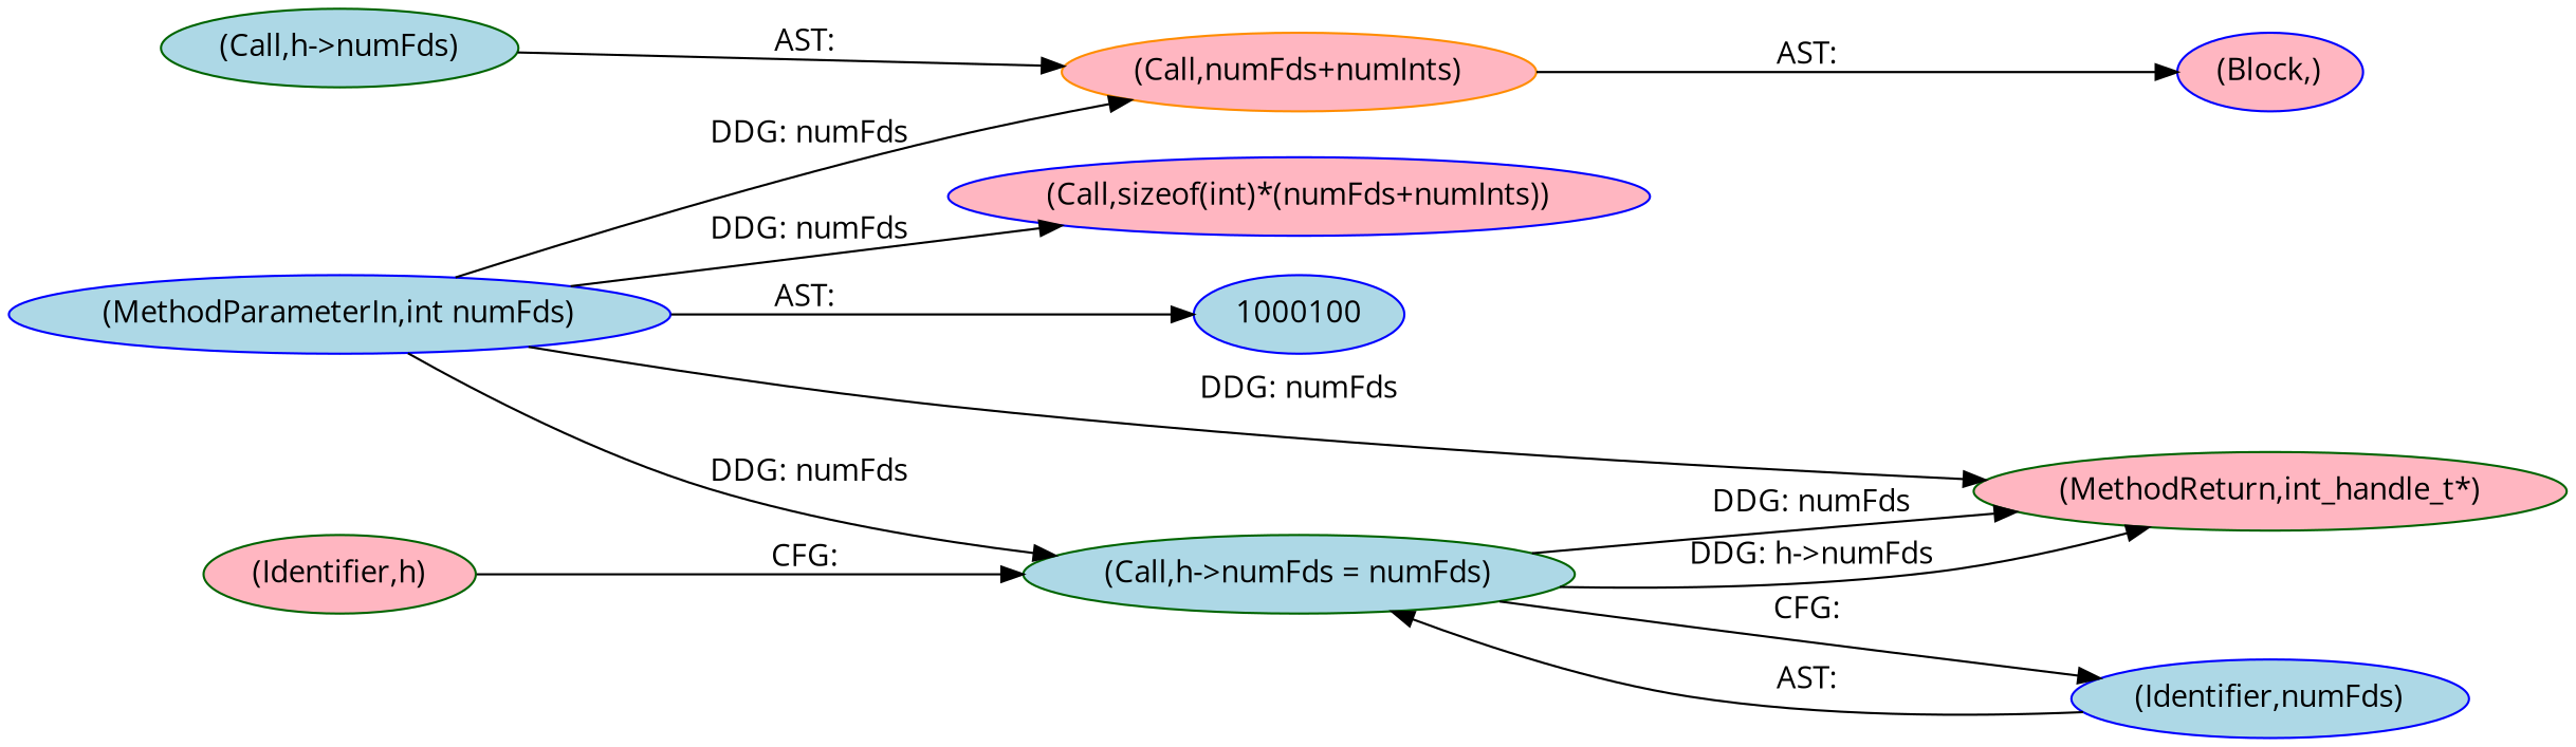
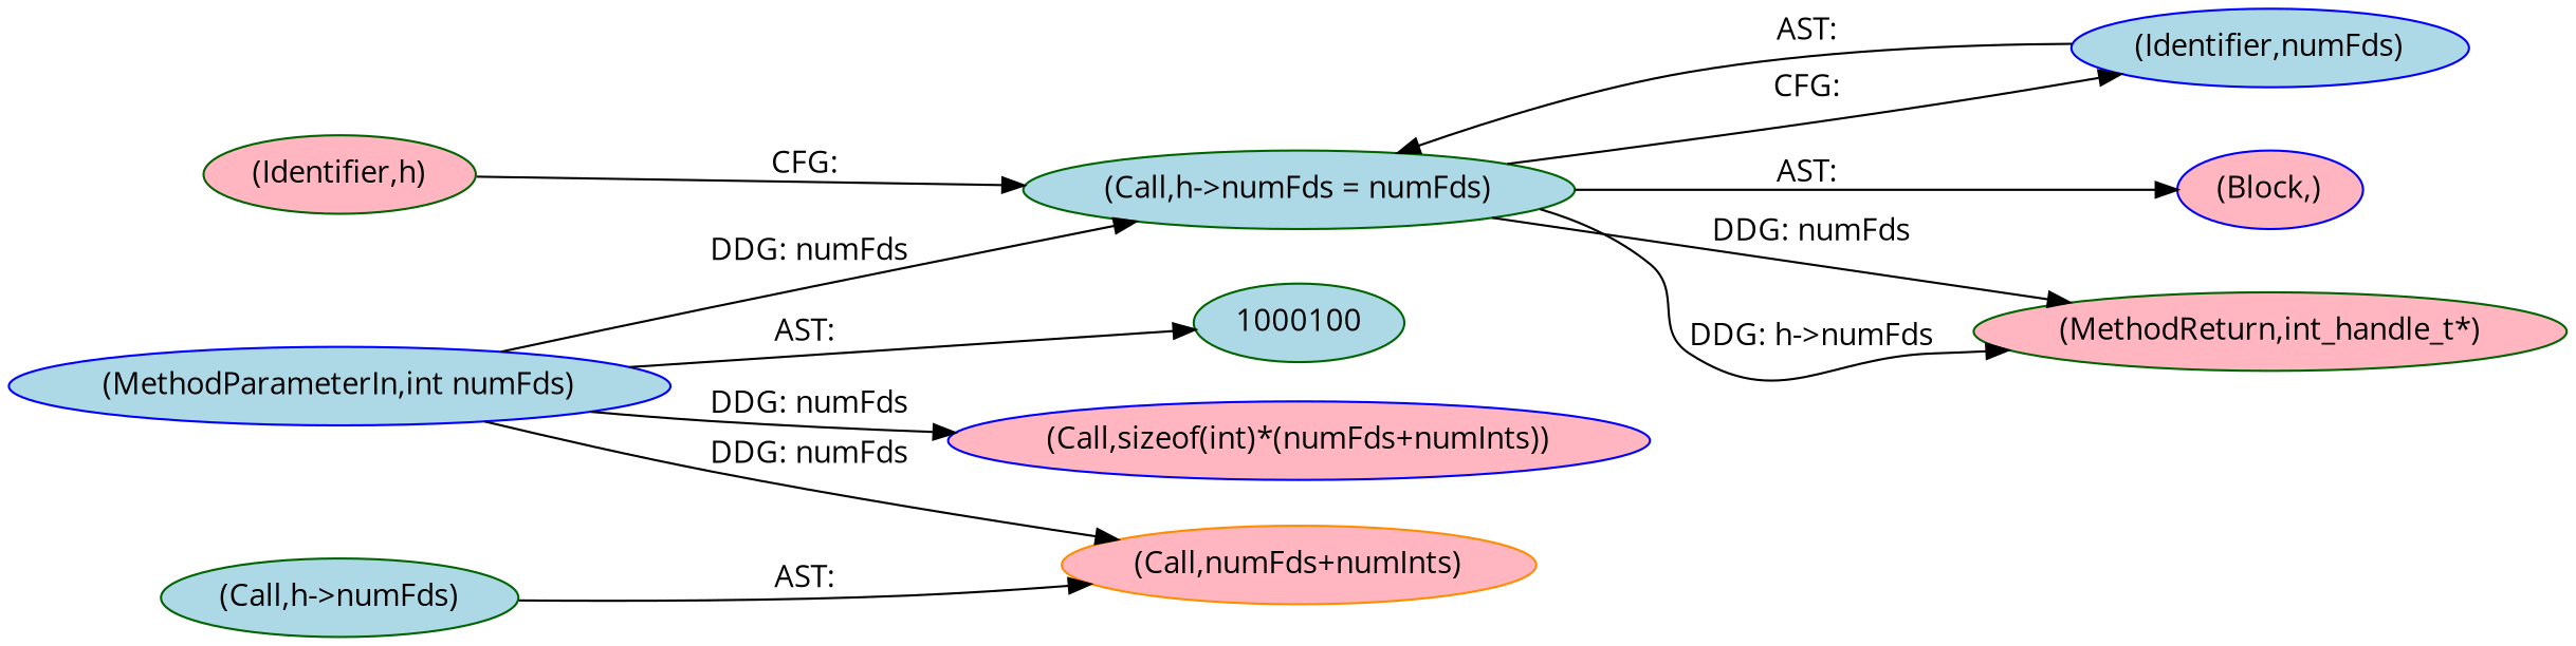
  digraph {
    fontname="Open Sans"
    rankdir=LR
    node [color=blue fillcolor=lightblue fontname="Open Sans" style=filled]
    edge [fontname="Open Sans"]
    n1 [color=darkgreen label="(Call,h->numFds = numFds)"]
    n2 [label="(Identifier,numFds)"]
    n3 [fillcolor=lightpink label="(Block,)"]
    n4 [color=darkgreen fillcolor=lightpink label="(MethodReturn,int_handle_t*)"]
    n5 [label="(MethodParameterIn,int numFds)"]
    n6 [fillcolor=lightpink label="(Call,sizeof(int)*(numFds+numInts))"]
    n7 [color=darkorange fillcolor=lightpink label="(Call,numFds+numInts)"]
-   1000100
+   1000100 [color=darkgreen]
    n9 [color=darkgreen label="(Call,h->numFds)"]
    n10 [color=darkgreen fillcolor=lightpink label="(Identifier,h)"]
    n1 -> n2 [label="CFG: "]
-   n7 -> n3 [label="AST: "]
+   n1 -> n3 [label="AST: "]
    n1 -> n4 [label="DDG: h->numFds"]
    n1 -> n4 [label="DDG: numFds"]
    n2 -> n1 [label="AST: "]
    n5 -> n1 [label="DDG: numFds"]
-   n5 -> n4 [label="DDG: numFds"]
    n5 -> n6 [label="DDG: numFds"]
    n5 -> n7 [label="DDG: numFds"]
    n5 -> 1000100 [label="AST: "]
    n9 -> n7 [label="AST: "]
    n10 -> n1 [label="CFG: "]
  }
